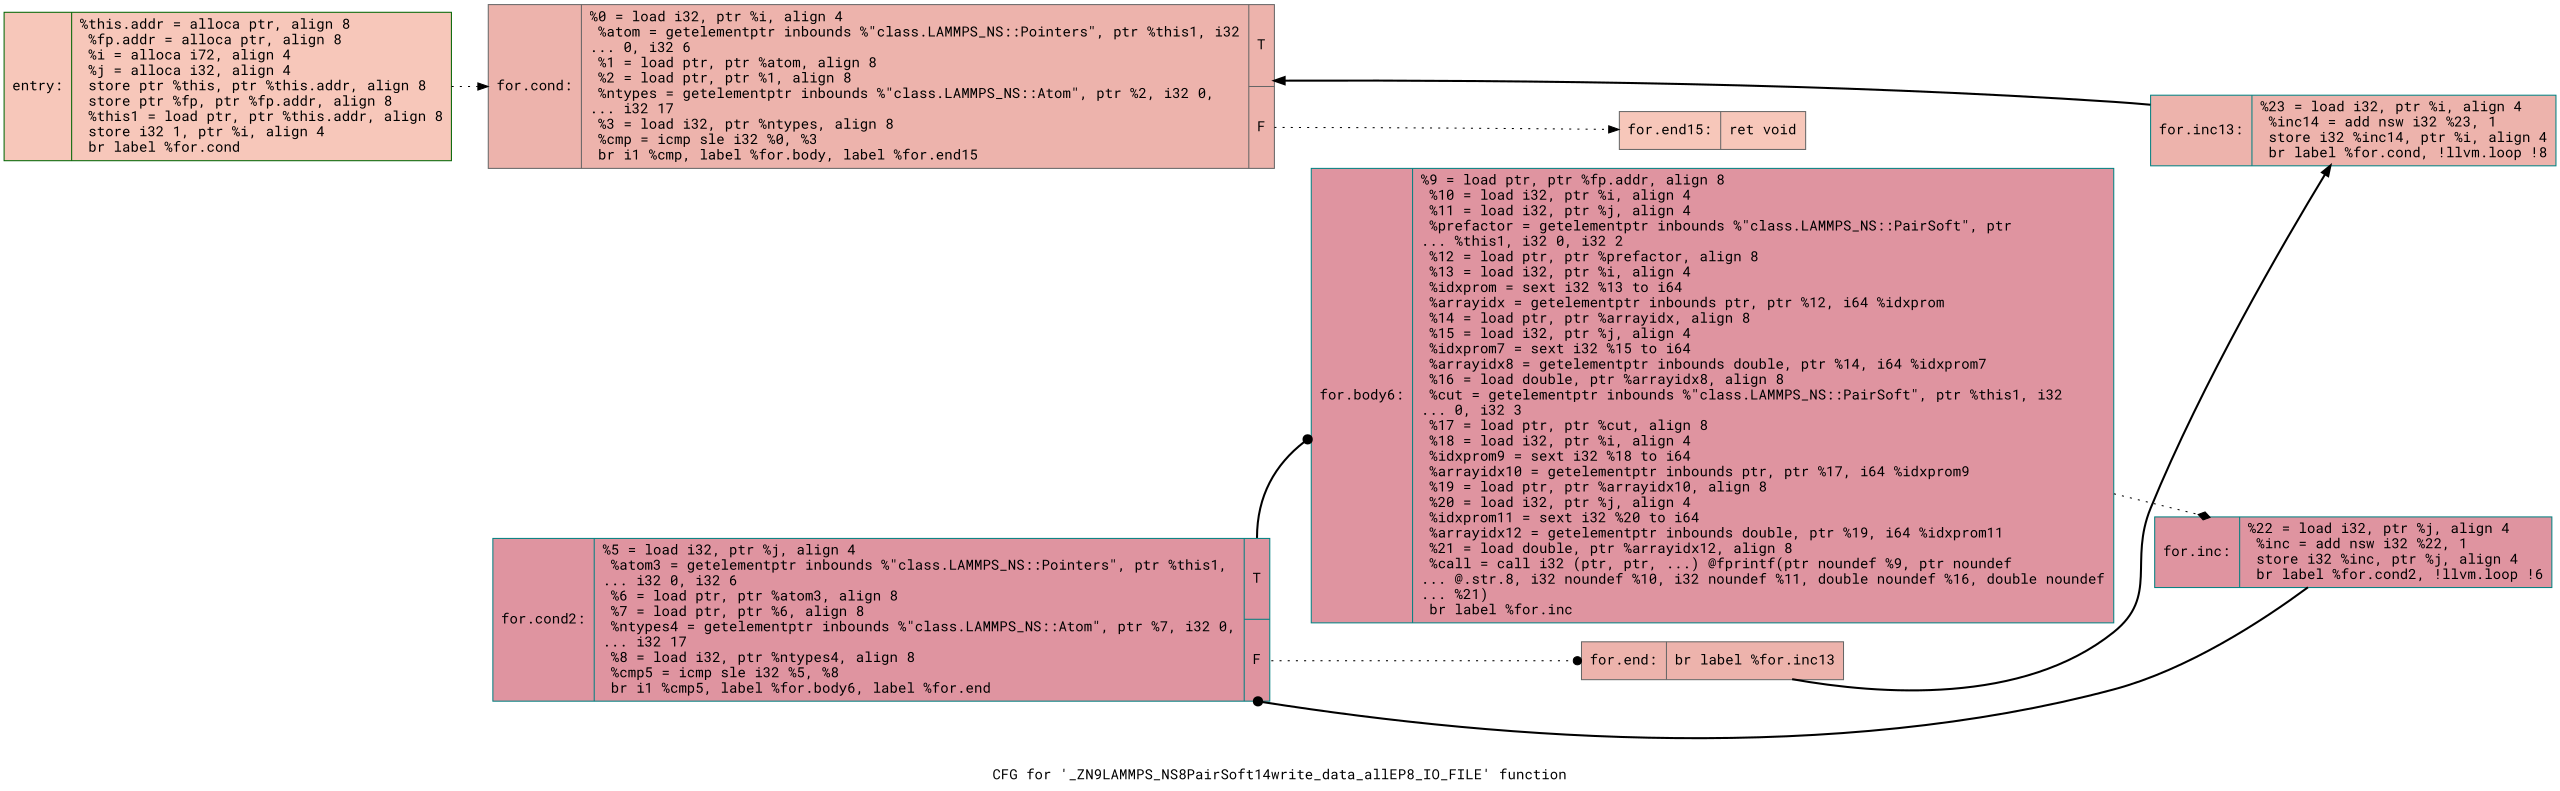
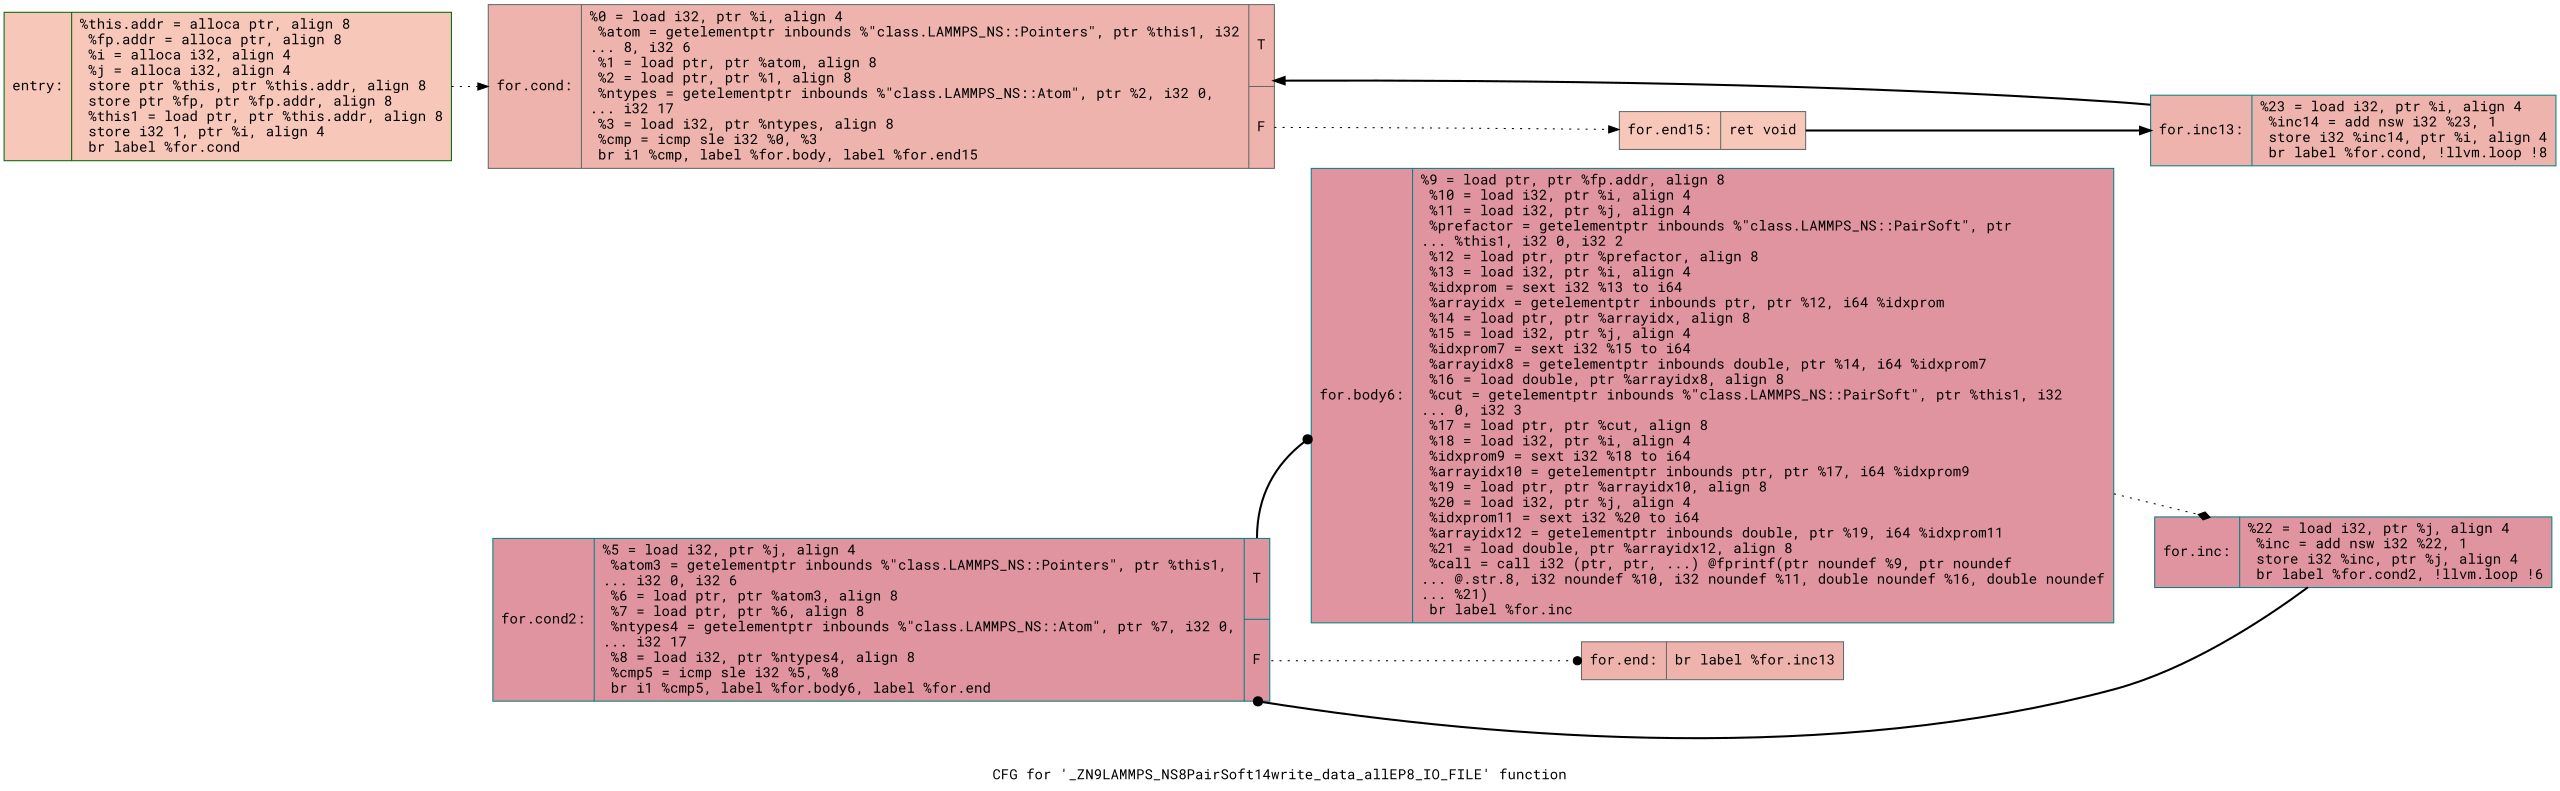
  digraph {
    fontname="Roboto Mono"
    label="CFG for '_ZN9LAMMPS_NS8PairSoft14write_data_allEP8_IO_FILE' function"
    rankdir=LR
    node [color=teal fillcolor="#d6524470" fontname="Roboto Mono" shape=record style=filled]
    edge [arrowhead=normal fontname="Roboto Mono" style=dotted]
-   n1 [color=darkgreen fillcolor="#ec7f6370" label="{entry:\l|  %this.addr = alloca ptr, align 8\l  %fp.addr = alloca ptr, align 8\l  %i = alloca i72, align 4\l  %j = alloca i32, align 4\l  store ptr %this, ptr %this.addr, align 8\l  store ptr %fp, ptr %fp.addr, align 8\l  %this1 = load ptr, ptr %this.addr, align 8\l  store i32 1, ptr %i, align 4\l  br label %for.cond\l}"]
-   n2 [color=gray40 label="{for.cond:\l|  %0 = load i32, ptr %i, align 4\l  %atom = getelementptr inbounds %\"class.LAMMPS_NS::Pointers\", ptr %this1, i32\l... 0, i32 6\l  %1 = load ptr, ptr %atom, align 8\l  %2 = load ptr, ptr %1, align 8\l  %ntypes = getelementptr inbounds %\"class.LAMMPS_NS::Atom\", ptr %2, i32 0,\l... i32 17\l  %3 = load i32, ptr %ntypes, align 8\l  %cmp = icmp sle i32 %0, %3\l  br i1 %cmp, label %for.body, label %for.end15\l|{<s0>T|<s1>F}}"]
+   n1 [color=darkgreen fillcolor="#ec7f6370" label="{entry:\l|  %this.addr = alloca ptr, align 8\l  %fp.addr = alloca ptr, align 8\l  %i = alloca i32, align 4\l  %j = alloca i32, align 4\l  store ptr %this, ptr %this.addr, align 8\l  store ptr %fp, ptr %fp.addr, align 8\l  %this1 = load ptr, ptr %this.addr, align 8\l  store i32 1, ptr %i, align 4\l  br label %for.cond\l}"]
+   n2 [color=gray40 label="{for.cond:\l|  %0 = load i32, ptr %i, align 4\l  %atom = getelementptr inbounds %\"class.LAMMPS_NS::Pointers\", ptr %this1, i32\l... 8, i32 6\l  %1 = load ptr, ptr %atom, align 8\l  %2 = load ptr, ptr %1, align 8\l  %ntypes = getelementptr inbounds %\"class.LAMMPS_NS::Atom\", ptr %2, i32 0,\l... i32 17\l  %3 = load i32, ptr %ntypes, align 8\l  %cmp = icmp sle i32 %0, %3\l  br i1 %cmp, label %for.body, label %for.end15\l|{<s0>T|<s1>F}}"]
    n3 [color=gray40 fillcolor="#ec7f6370" label="{for.end15:\l|  ret void\l}"]
    n4 [fillcolor="#b70d2870" label="{for.cond2:\l|  %5 = load i32, ptr %j, align 4\l  %atom3 = getelementptr inbounds %\"class.LAMMPS_NS::Pointers\", ptr %this1,\l... i32 0, i32 6\l  %6 = load ptr, ptr %atom3, align 8\l  %7 = load ptr, ptr %6, align 8\l  %ntypes4 = getelementptr inbounds %\"class.LAMMPS_NS::Atom\", ptr %7, i32 0,\l... i32 17\l  %8 = load i32, ptr %ntypes4, align 8\l  %cmp5 = icmp sle i32 %5, %8\l  br i1 %cmp5, label %for.body6, label %for.end\l|{<s0>T|<s1>F}}"]
    n5 [fillcolor="#b70d2870" label="{for.body6:\l|  %9 = load ptr, ptr %fp.addr, align 8\l  %10 = load i32, ptr %i, align 4\l  %11 = load i32, ptr %j, align 4\l  %prefactor = getelementptr inbounds %\"class.LAMMPS_NS::PairSoft\", ptr\l... %this1, i32 0, i32 2\l  %12 = load ptr, ptr %prefactor, align 8\l  %13 = load i32, ptr %i, align 4\l  %idxprom = sext i32 %13 to i64\l  %arrayidx = getelementptr inbounds ptr, ptr %12, i64 %idxprom\l  %14 = load ptr, ptr %arrayidx, align 8\l  %15 = load i32, ptr %j, align 4\l  %idxprom7 = sext i32 %15 to i64\l  %arrayidx8 = getelementptr inbounds double, ptr %14, i64 %idxprom7\l  %16 = load double, ptr %arrayidx8, align 8\l  %cut = getelementptr inbounds %\"class.LAMMPS_NS::PairSoft\", ptr %this1, i32\l... 0, i32 3\l  %17 = load ptr, ptr %cut, align 8\l  %18 = load i32, ptr %i, align 4\l  %idxprom9 = sext i32 %18 to i64\l  %arrayidx10 = getelementptr inbounds ptr, ptr %17, i64 %idxprom9\l  %19 = load ptr, ptr %arrayidx10, align 8\l  %20 = load i32, ptr %j, align 4\l  %idxprom11 = sext i32 %20 to i64\l  %arrayidx12 = getelementptr inbounds double, ptr %19, i64 %idxprom11\l  %21 = load double, ptr %arrayidx12, align 8\l  %call = call i32 (ptr, ptr, ...) @fprintf(ptr noundef %9, ptr noundef\l... @.str.8, i32 noundef %10, i32 noundef %11, double noundef %16, double noundef\l... %21)\l  br label %for.inc\l}"]
    n6 [color=gray40 label="{for.end:\l|  br label %for.inc13\l}"]
    n7 [fillcolor="#b70d2870" label="{for.inc:\l|  %22 = load i32, ptr %j, align 4\l  %inc = add nsw i32 %22, 1\l  store i32 %inc, ptr %j, align 4\l  br label %for.cond2, !llvm.loop !6\l}"]
    n8 [label="{for.inc13:\l|  %23 = load i32, ptr %i, align 4\l  %inc14 = add nsw i32 %23, 1\l  store i32 %inc14, ptr %i, align 4\l  br label %for.cond, !llvm.loop !8\l}"]
    n1 -> n2
    n2 -> n3 [tailport=s1]
    n4 -> n5 [arrowhead=dot style=bold tailport=s0]
    n4 -> n6 [arrowhead=dot tailport=s1]
    n5 -> n7 [arrowhead=diamond]
-   n6 -> n8 [style=bold]
+   n3 -> n8 [style=bold]
    n7 -> n4 [arrowhead=dot style=bold]
    n8 -> n2 [style=bold]
  }
